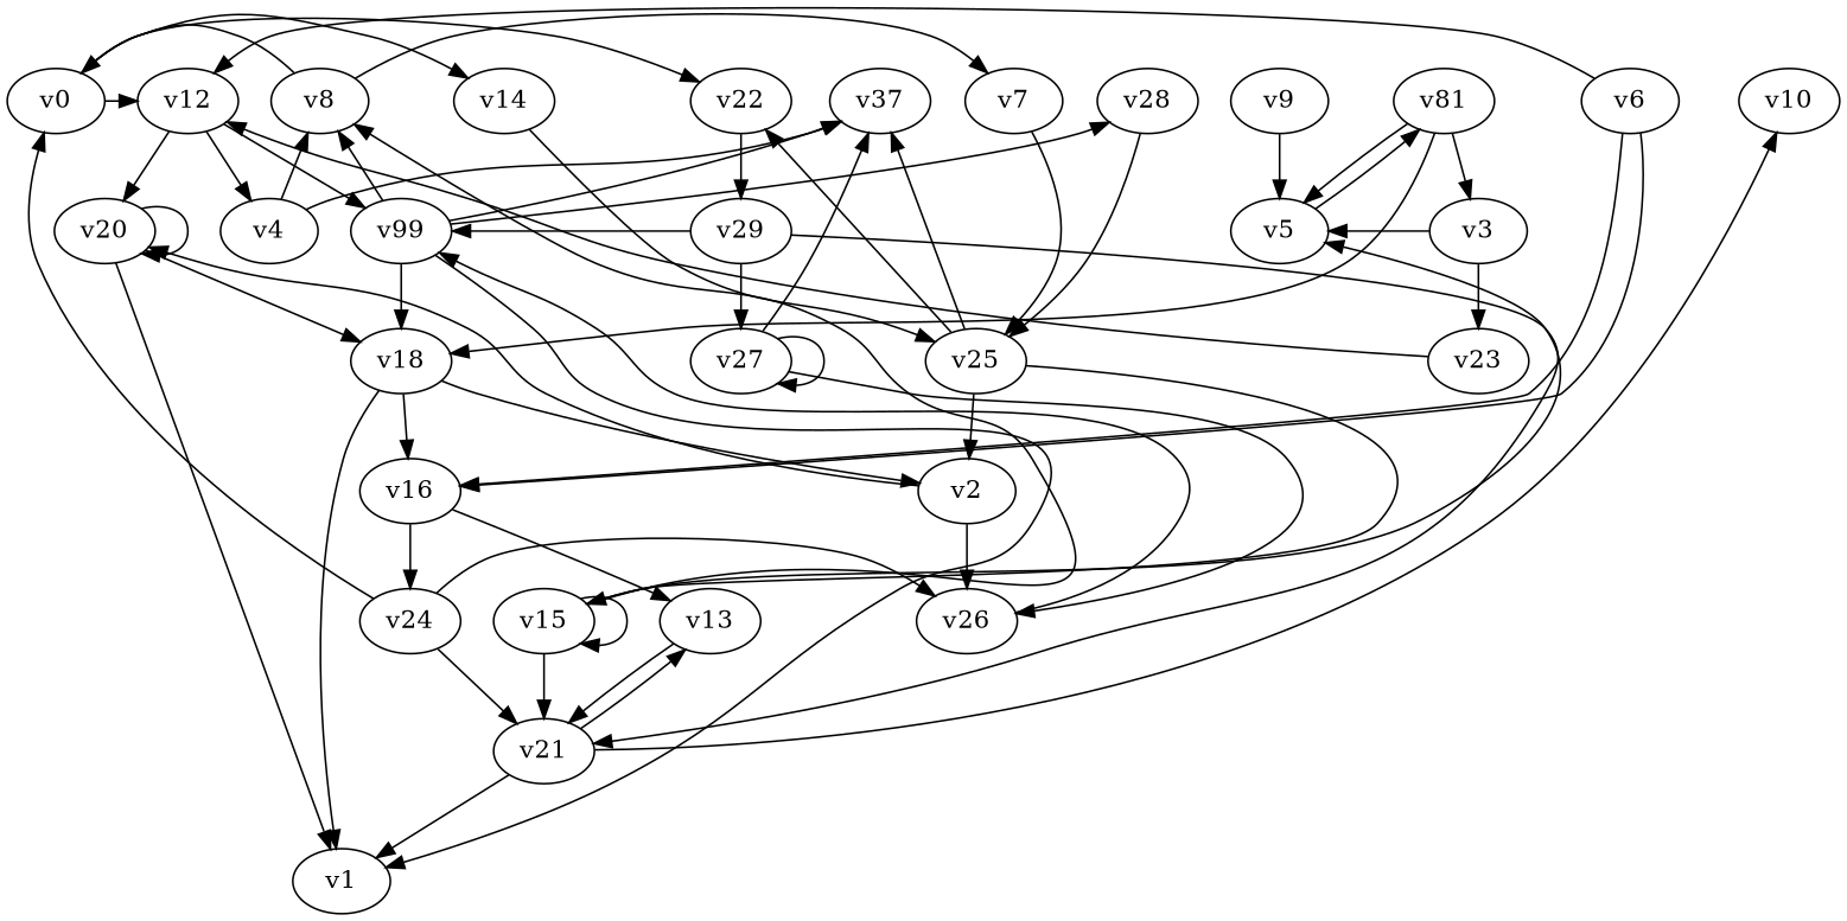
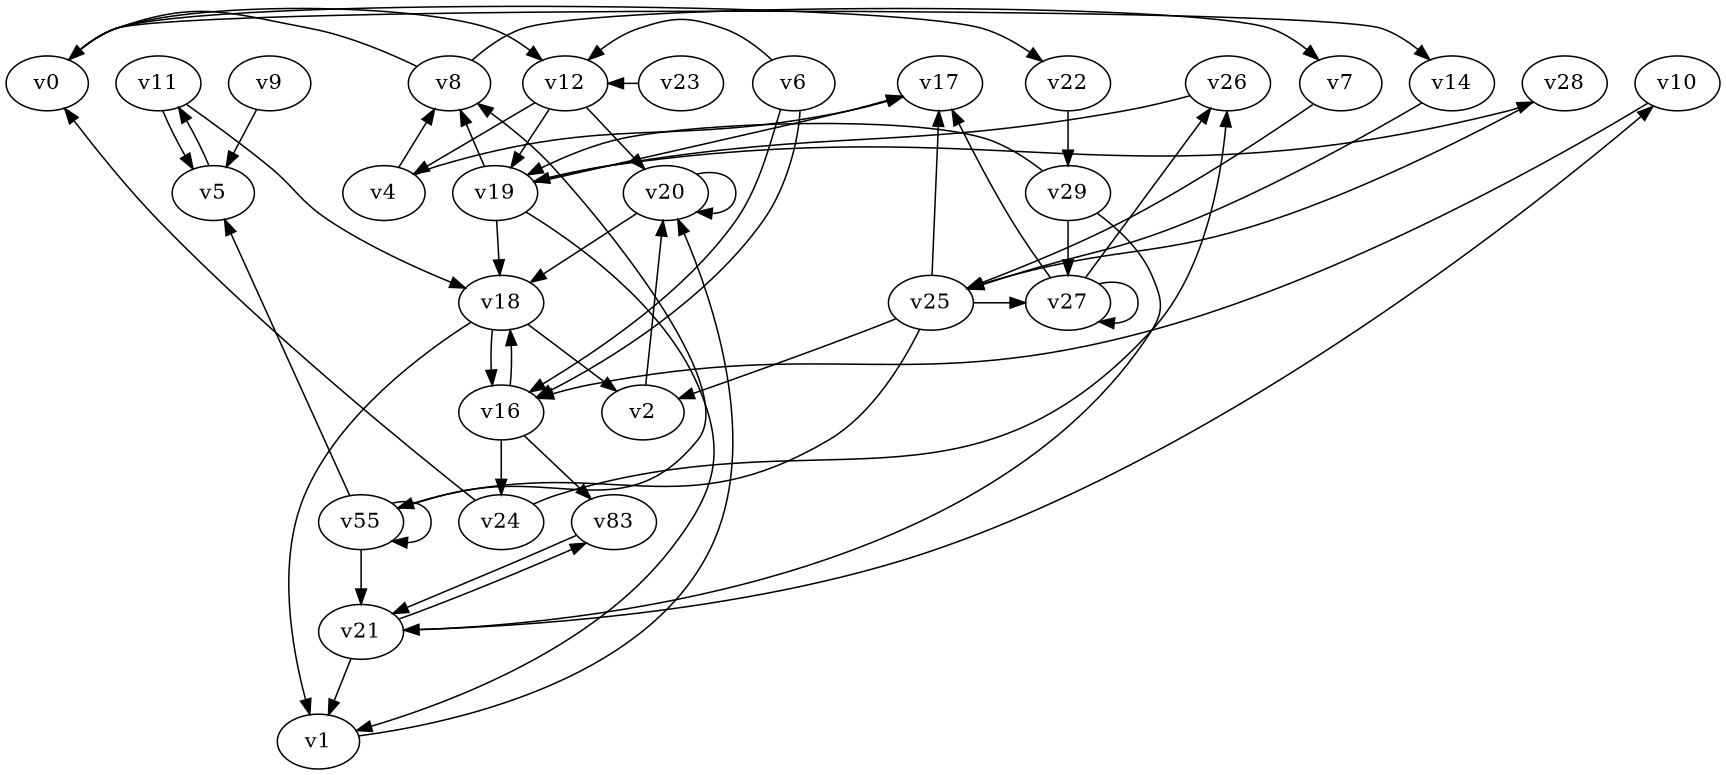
  digraph {
    node [player=0]
    v0 [player=1]
    v12
    v14
    v22
    v20 [player=1]
    v4
-   v19 [player=1 label=v99]
+   v19 [player=1]
    v25
    v29
    v1
    v18
    v2 [player=1]
    v26 [player=1]
-   v3 [player=1]
    v5 [player=1]
    v23 [player=1]
-   v11 [label=v81]
+   v11
    v8
-   v17 [label=v37]
+   v17
    v7 [player=1]
    v6
    v16
-   v13
+   v13 [label=v83]
    v24
-   v15 [player=1]
+   v15 [player=1 label=v55]
    v9 [player=1]
    v10 [player=1]
    v27 [player=1]
    v28
    v21
    v0 -> v12 [constraint="time % 4 == 3"]
    v0 -> v14 [constraint="time <= 6"]
    v0 -> v22 [constraint="time >= 1"]
    v12 -> v20
    v12 -> v4
    v12 -> v19 [constraint="time >= 2"]
    v14 -> v25 [constraint="time == 3"]
    v22 -> v29
    v20 -> v20 [constraint="time % 6 == 1"]
    v20 -> v18
    v4 -> v8 [constraint="time == 7"]
    v4 -> v17 [constraint="time % 5 == 3"]
    v19 -> v1 [constraint="time <= 22"]
    v19 -> v18
    v19 -> v8 [constraint="(time % 2 == 1) || (time % 5 == 2)"]
    v19 -> v17 [constraint="time >= 15"]
    v19 -> v28 [constraint="time % 4 == 1"]
-   v25 -> v22 [constraint="time <= 8"]
+   v25 -> v27 [constraint="time <= 8"]
    v25 -> v2
    v25 -> v17 [constraint="time % 2 == 0"]
    v25 -> v15 [constraint="time >= 7"]
    v29 -> v19 [constraint="time == 2"]
    v29 -> v27
    v29 -> v21 [constraint="time % 3 == 2"]
-   v20 -> v1 [constraint="time == 16"]
+   v1 -> v20 [constraint="time == 16"]
    v18 -> v1
    v18 -> v2
    v18 -> v16
    v2 -> v20 [constraint="time >= 14"]
-   v2 -> v26
    v26 -> v19 [constraint="(time >= 3) && (time <= 18)"]
-   v3 -> v5 [constraint="time == 19"]
-   v3 -> v23
    v5 -> v11 [constraint="time % 2 == 1"]
    v23 -> v12 [constraint="time % 6 == 5"]
    v11 -> v18 [constraint="time >= 15"]
-   v11 -> v3
    v11 -> v5
    v8 -> v0 [constraint="time % 3 == 1"]
    v8 -> v7 [constraint="time == 19"]
    v7 -> v25 [constraint="time == 19"]
    v6 -> v12 [constraint="(time % 3 == 1) || (time % 4 == 1)"]
    v6 -> v16 [constraint="time <= 21"]
    v6 -> v16 [constraint="time == 10"]
+   v16 -> v18
    v16 -> v13
    v16 -> v24
    v13 -> v21
    v24 -> v0 [constraint="time <= 14"]
    v24 -> v26 [constraint="time % 2 == 1"]
-   v24 -> v21 [constraint="time % 6 == 3"]
    v15 -> v5 [constraint="time == 17"]
    v15 -> v8 [constraint="(time >= 7) && (time <= 17)"]
    v15 -> v15 [constraint="time % 5 == 1"]
    v15 -> v21
    v9 -> v5
+   v10 -> v16 [constraint="time % 3 == 0"]
    v27 -> v26 [constraint="time == 4"]
    v27 -> v17 [constraint="time == 11"]
    v27 -> v27 [constraint="time % 3 == 1"]
    v28 -> v25 [constraint="time % 3 == 2"]
    v21 -> v1
    v21 -> v13 [constraint="time >= 10"]
    v21 -> v10 [constraint="time <= 24"]
  }
